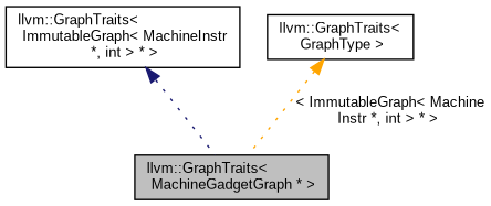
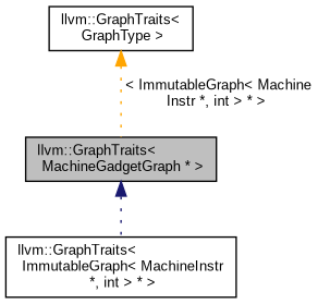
  digraph {
    fontname="Liberation Sans"
    node [color=black fontname="Liberation Sans" fontsize=10 shape=record]
    edge [dir=back fontname="Liberation Sans" fontsize=10 labelfontname=Helvetica labelfontsize=10 style=dotted]
    n1 [fillcolor=grey75 fontcolor=black height=0.2 label="llvm::GraphTraits\<\l MachineGadgetGraph * \>" style=filled width=0.4]
    n2 [height=0.2 label="llvm::GraphTraits\<\l ImmutableGraph\< MachineInstr\l *, int \> * \>" width=0.4]
    n3 [height=0.2 label="llvm::GraphTraits\<\l GraphType \>" width=0.4]
-   n2 -> n1 [color=midnightblue]
+   n1 -> n2 [color=midnightblue]
    n3 -> n1 [color=orange label=" \< ImmutableGraph\< Machine\lInstr *, int \> * \>"]
  }
